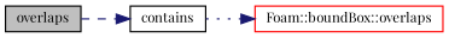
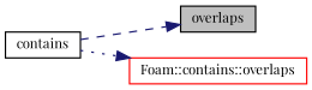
  digraph {
    fontname="Playfair Display"
    rankdir=LR
    node [color=black fontname="Playfair Display" fontsize=10 shape=record]
    edge [color=midnightblue fontname="Playfair Display" fontsize=10 labelfontname=Helvetica labelfontsize=10]
    n1 [fillcolor=grey75 fontcolor=black height=0.2 label=overlaps style=filled width=0.4]
    n2 [height=0.2 label=contains width=0.4]
-   n3 [color=red height=0.2 label="Foam::boundBox::overlaps" width=0.4]
-   n1 -> n2 [style=dashed]
+   n3 [color=red height=0.2 label="Foam::contains::overlaps" width=0.4]
+   n2 -> n1 [style=dashed]
    n2 -> n3 [style=dotted]
  }
